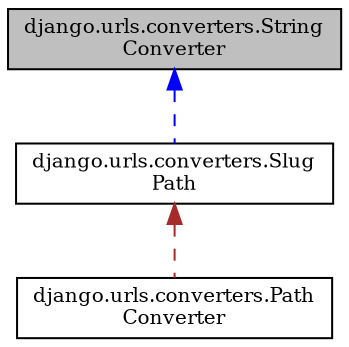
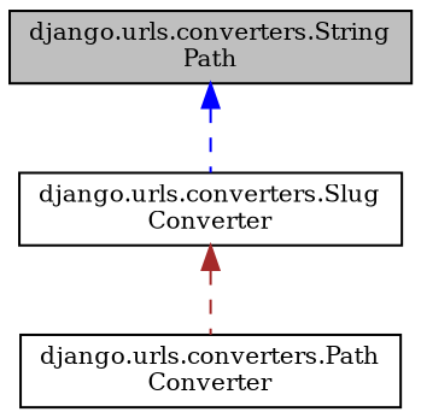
  digraph {
    fontname="DejaVu Serif"
    node [color=black fillcolor=white fontname="DejaVu Serif" fontsize=10 shape=record style=filled]
    edge [dir=back fontname="DejaVu Serif" fontsize=10 labelfontname=Helvetica labelfontsize=10 style=dashed]
-   n1 [fillcolor=grey75 fontcolor=black height=0.2 label="django.urls.converters.String\lConverter" width=0.4]
-   n2 [height=0.2 label="django.urls.converters.Slug\lPath" width=0.4]
+   n1 [fillcolor=grey75 fontcolor=black height=0.2 label="django.urls.converters.String\lPath" width=0.4]
+   n2 [height=0.2 label="django.urls.converters.Slug\lConverter" width=0.4]
    n3 [height=0.2 label="django.urls.converters.Path\lConverter" width=0.4]
    n1 -> n2 [color=blue]
    n2 -> n3 [color=brown]
  }
